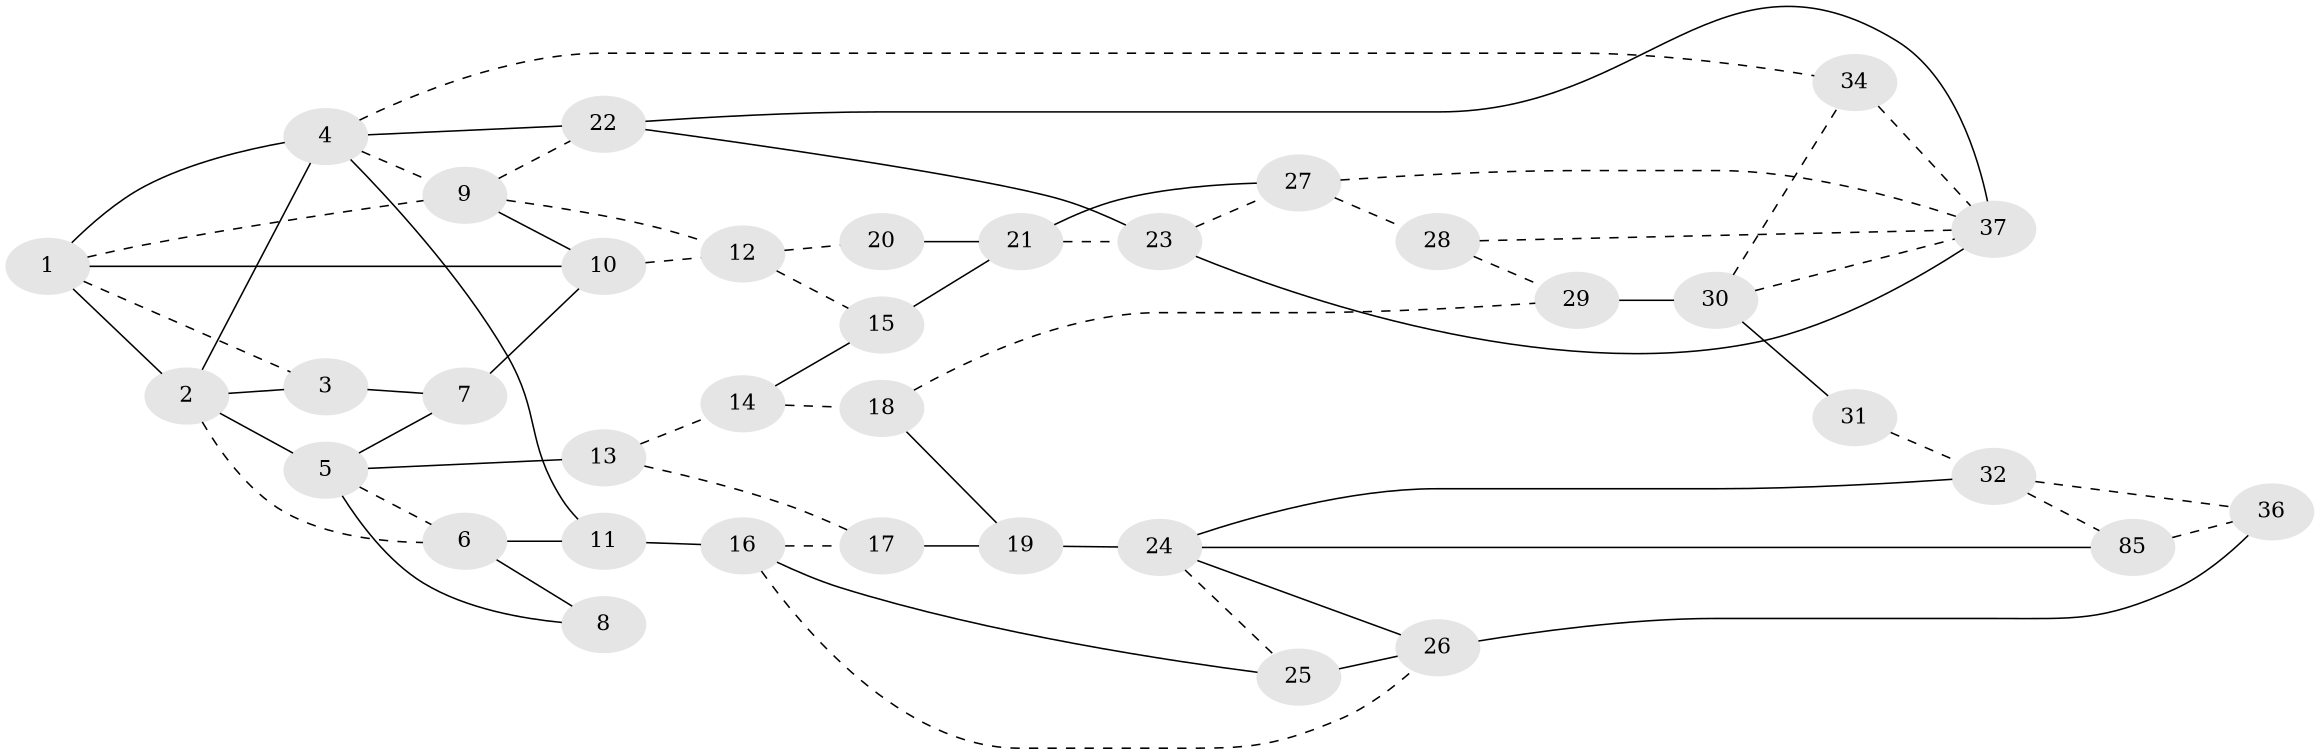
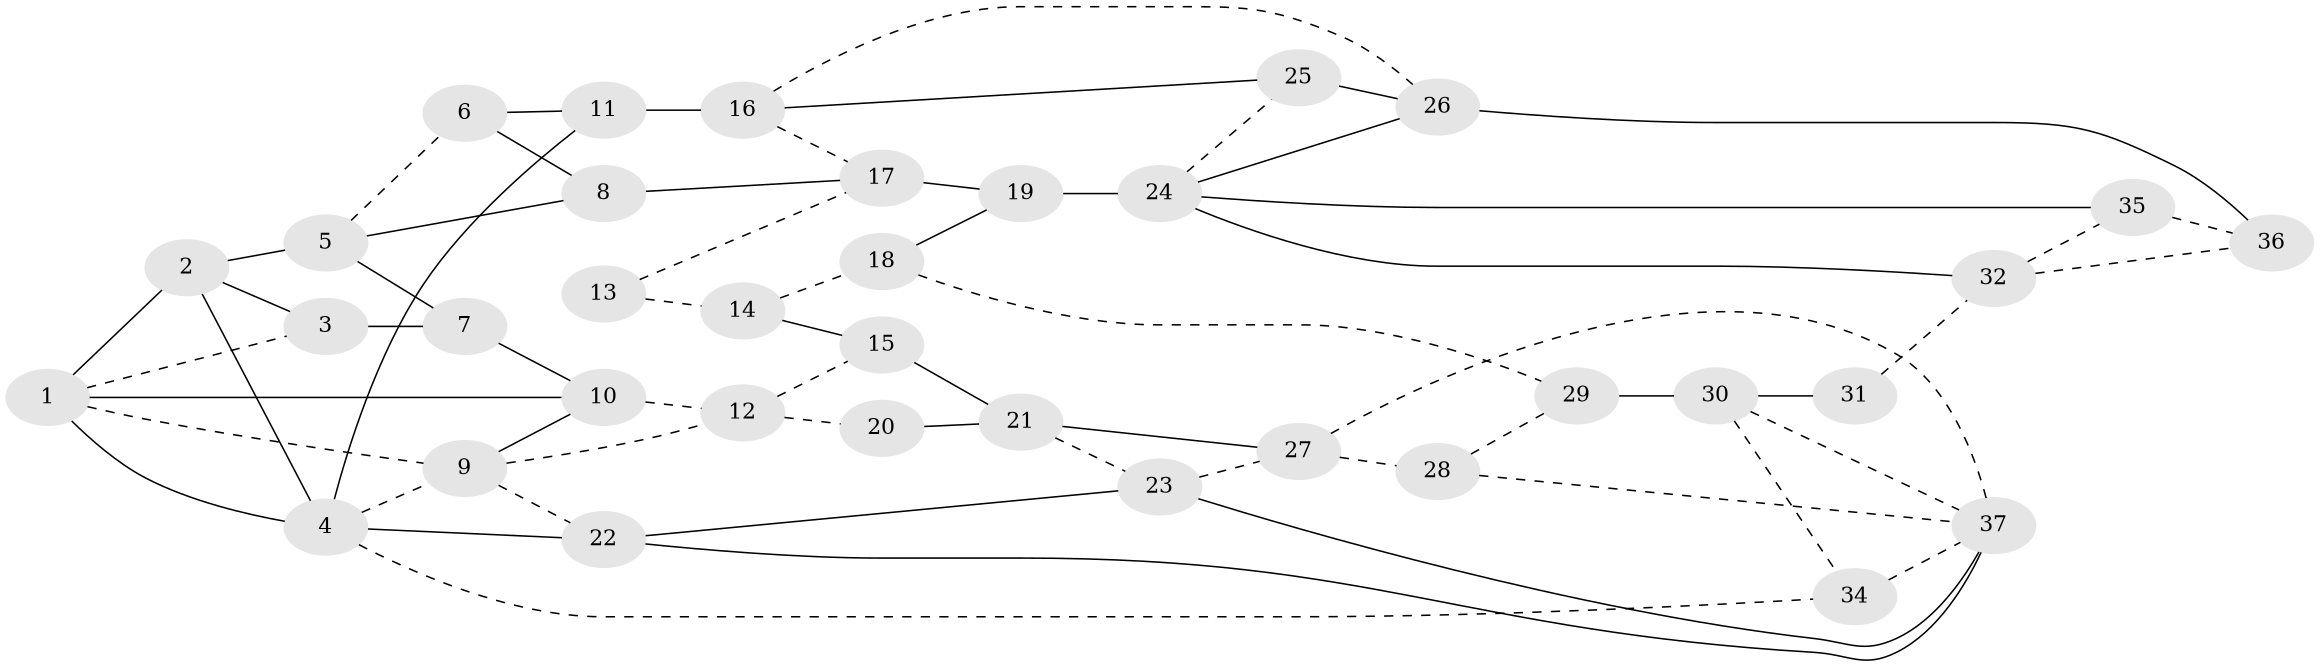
  graph {
    rankdir=LR
    node [color=gray90 style=filled]
    edge [style=solid weight=1.0]
    1
    2
    3
    4
    9
    10
    5
    6
    7
    11
    22
    34
    12
    8
    13
    16
    37
    23
    17
    14
    19
    15
    20
    25
    26
    21
    18
    29
    27
    36
    24
    30
    32
-   35 [label=85]
+   35
    28
    31
    1 -- 2
    1 -- 3 [style=dashed]
    1 -- 4
    1 -- 9 [style=dashed]
    1 -- 10
    2 -- 3
    2 -- 4
    2 -- 5
-   2 -- 6 [style=dashed]
    3 -- 7 [weight=2.0]
    4 -- 9 [style=dashed]
    4 -- 11
    4 -- 22
    4 -- 34 [style=dashed weight=2.0]
    9 -- 10
    9 -- 22 [style=dashed weight=2.0]
    9 -- 12 [style=dashed]
    10 -- 12 [style=dashed]
    5 -- 6 [style=dashed]
    5 -- 7
    5 -- 8
-   5 -- 13
    6 -- 11 [weight=2.0]
    6 -- 8 [weight=2.0]
    7 -- 10
    11 -- 16 [weight=2.0]
    22 -- 37
    22 -- 23
    34 -- 37 [style=dashed]
    12 -- 15 [style=dashed]
    12 -- 20 [style=dashed]
+   8 -- 17
    13 -- 17 [style=dashed]
    13 -- 14 [style=dashed]
    16 -- 17 [style=dashed weight=2.0]
    16 -- 25
    16 -- 26 [style=dashed]
    23 -- 37
    23 -- 27 [style=dashed]
    17 -- 19 [weight=2.0]
    14 -- 15 [weight=2.0]
    14 -- 18 [style=dashed weight=2.0]
    19 -- 24 [weight=2.0]
    15 -- 21 [weight=2.0]
    20 -- 21 [weight=2.0]
    25 -- 26
    26 -- 36
    21 -- 23 [style=dashed]
    21 -- 27
    18 -- 19 [weight=2.0]
    18 -- 29 [style=dashed weight=2.0]
    29 -- 30
    27 -- 37 [style=dashed]
    27 -- 28 [style=dashed]
    24 -- 25 [style=dashed]
    24 -- 26
    24 -- 32
    24 -- 35
    30 -- 34 [style=dashed]
    30 -- 37 [style=dashed]
    30 -- 31 [weight=2.0]
    32 -- 36 [style=dashed weight=2.0]
    32 -- 35 [style=dashed]
    35 -- 36 [style=dashed]
    28 -- 37 [style=dashed weight=2.0]
    28 -- 29 [style=dashed]
    31 -- 32 [style=dashed weight=2.0]
  }
